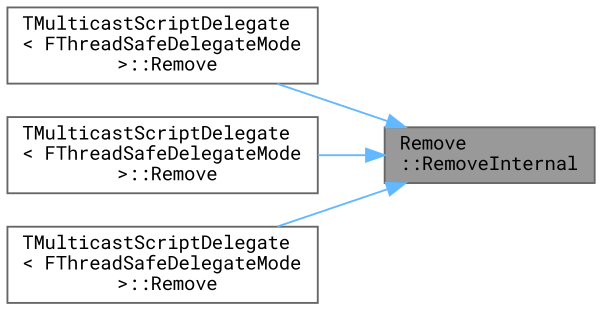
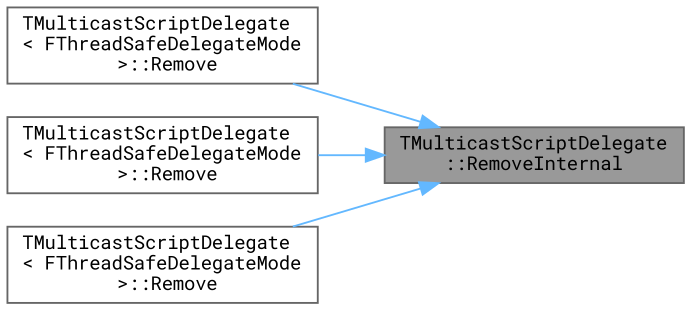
  digraph {
    rankdir=RL
    fontname="Roboto Mono"
    node [color=grey40 fillcolor=white fontname="Roboto Mono" fontsize=10 shape=box style=filled]
    edge [color=steelblue1 dir=back fontname="Roboto Mono" fontsize=10 labelfontname=Helvetica labelfontsize=10 style=solid]
-   n1 [color=gray40 fillcolor=grey60 fontcolor=black height=0.2 label="Remove\l::RemoveInternal" width=0.4]
+   n1 [color=gray40 fillcolor=grey60 fontcolor=black height=0.2 label="TMulticastScriptDelegate\l::RemoveInternal" width=0.4]
    n2 [height=0.2 label="TMulticastScriptDelegate\l\< FThreadSafeDelegateMode\l \>::Remove" width=0.4]
    n3 [height=0.2 label="TMulticastScriptDelegate\l\< FThreadSafeDelegateMode\l \>::Remove" width=0.4]
    n4 [height=0.2 label="TMulticastScriptDelegate\l\< FThreadSafeDelegateMode\l \>::Remove" width=0.4]
    n1 -> n2
    n1 -> n3
    n1 -> n4
  }
